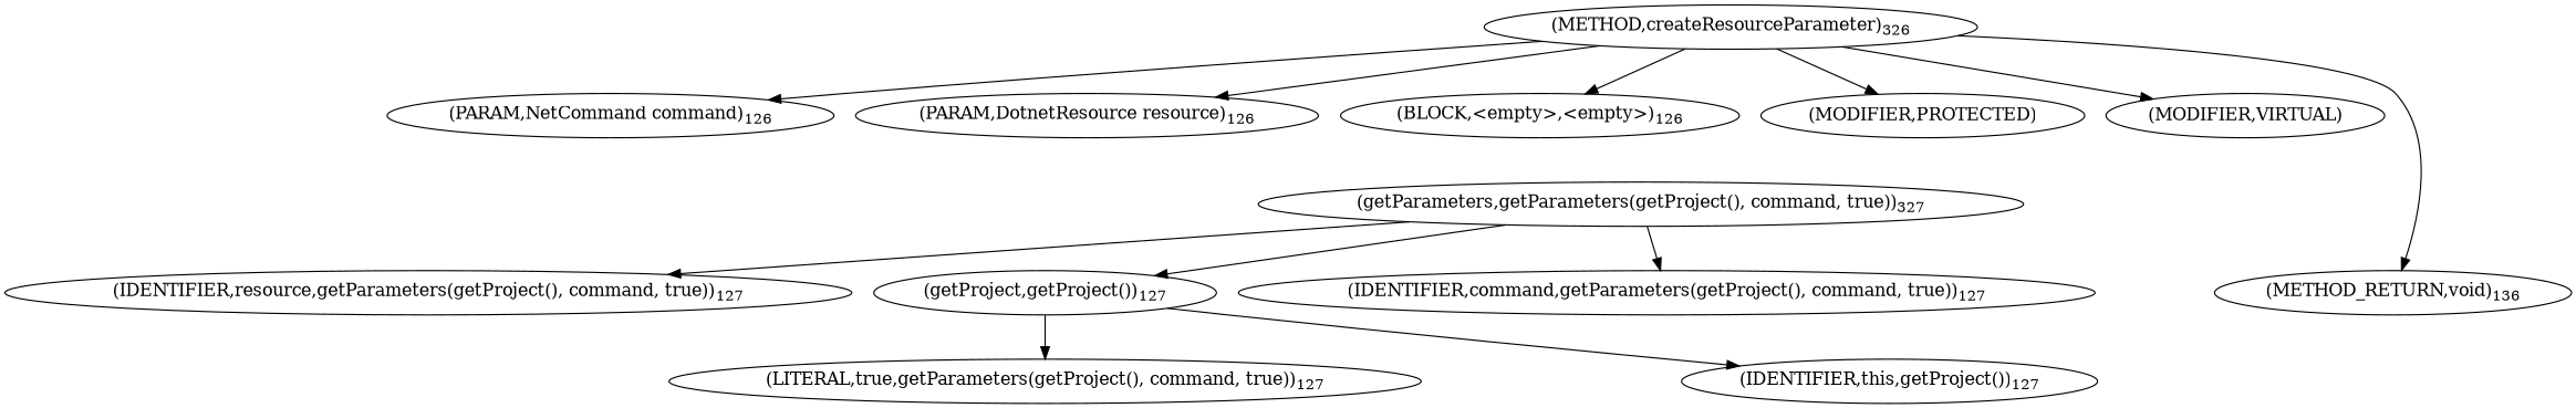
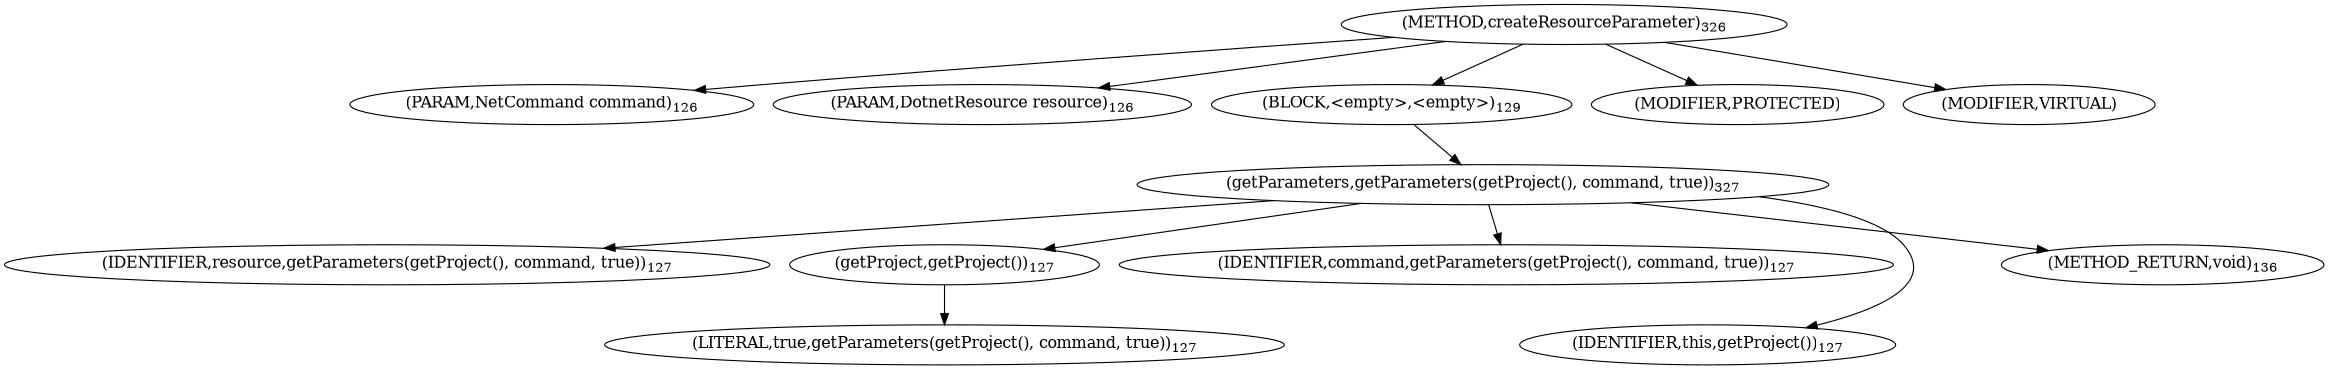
  digraph {
    n1 [label=<(METHOD,createResourceParameter)<SUB>326</SUB>>]
    n2 [label=<(PARAM,NetCommand command)<SUB>126</SUB>>]
    n3 [label=<(PARAM,DotnetResource resource)<SUB>126</SUB>>]
-   n4 [label=<(BLOCK,&lt;empty&gt;,&lt;empty&gt;)<SUB>126</SUB>>]
+   n4 [label=<(BLOCK,&lt;empty&gt;,&lt;empty&gt;)<SUB>129</SUB>>]
    n5 [label=<(MODIFIER,PROTECTED)>]
    n6 [label=<(MODIFIER,VIRTUAL)>]
    n7 [label=<(METHOD_RETURN,void)<SUB>136</SUB>>]
    n8 [label=<(getParameters,getParameters(getProject(), command, true))<SUB>327</SUB>>]
    n9 [label=<(IDENTIFIER,resource,getParameters(getProject(), command, true))<SUB>127</SUB>>]
    n10 [label=<(getProject,getProject())<SUB>127</SUB>>]
    n11 [label=<(IDENTIFIER,command,getParameters(getProject(), command, true))<SUB>127</SUB>>]
    n12 [label=<(LITERAL,true,getParameters(getProject(), command, true))<SUB>127</SUB>>]
    n13 [label=<(IDENTIFIER,this,getProject())<SUB>127</SUB>>]
    n1 -> n2
    n1 -> n3
    n1 -> n4
    n1 -> n5
    n1 -> n6
-   n1 -> n7
+   n8 -> n7
+   n4 -> n8
    n8 -> n9
    n8 -> n10
    n8 -> n11
    n10 -> n12
-   n10 -> n13
+   n8 -> n13
  }
